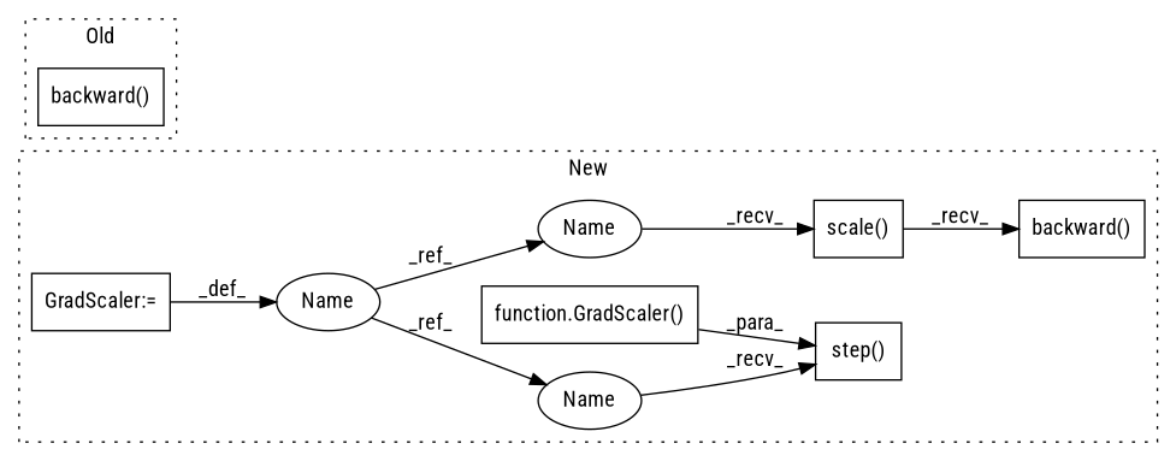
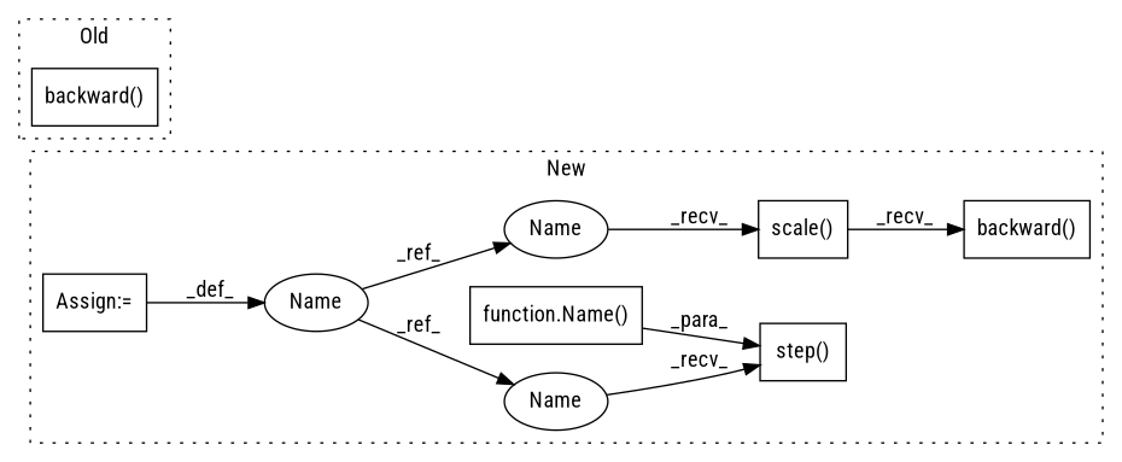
  digraph {
    fontname="Roboto Condensed"
    rankdir=LR
    node [a=75 fontname="Roboto Condensed" l=6 s=6640 shape=box]
    edge [fontname="Roboto Condensed"]
-   n1 [l=12 label="function.GradScaler()" s=5072]
-   n2 [a=68 l=3 label="GradScaler:=" s=5069]
+   n1 [l=12 label="function.Name()" s=5072]
+   n2 [a=68 l=3 label="Assign:=" s=5069]
    n3 [l="12,1" label="step()" s="6784,6805"]
    n4 [l=35 label="backward()"]
    n5 [a=87 label=Name s=5063 shape=ellipse]
    n6 [l="13,1" label="scale()" s="6640,6663"]
    n7 [a=87 label=Name s=6784 shape=ellipse]
    n8 [a=87 label=Name shape=ellipse]
    n9 [l=21 label="backward()" s=6394]
    subgraph cluster_1 {
      label=New
      style=dotted
      n1
      n2
      n3
      n4
      n5
      n6
      n7
      n8
    }
    subgraph cluster_2 {
      label=Old
      style=dotted
      n9
    }
    n1 -> n3 [label=_para_]
    n2 -> n5 [label=_def_]
    n5 -> n7 [label=_ref_]
    n5 -> n8 [label=_ref_]
    n6 -> n4 [label=_recv_]
    n7 -> n3 [label=_recv_]
    n8 -> n6 [label=_recv_]
  }
